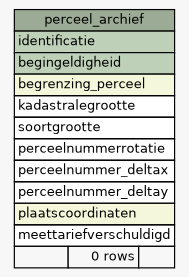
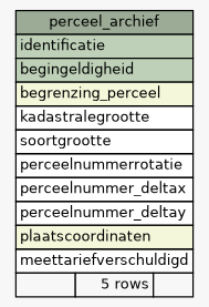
  digraph {
    bgcolor="#f7f7f7"
    fontname=Helvetica
    fontsize=11
    nodesep=0.18
    rankdir=RL
    ranksep=0.46
-   n1 [fontname=Helvetica fontsize=11 label=<     <TABLE BORDER="0" CELLBORDER="1" CELLSPACING="0" BGCOLOR="#ffffff">       <TR><TD COLSPAN="3" BGCOLOR="#9bab96" ALIGN="CENTER">perceel_archief</TD></TR>       <TR><TD PORT="identificatie" COLSPAN="3" BGCOLOR="#bed1b8" ALIGN="LEFT">identificatie</TD></TR>       <TR><TD PORT="begingeldigheid" COLSPAN="3" BGCOLOR="#bed1b8" ALIGN="LEFT">begingeldigheid</TD></TR>       <TR><TD PORT="begrenzing_perceel" COLSPAN="3" BGCOLOR="#f4f7da" ALIGN="LEFT">begrenzing_perceel</TD></TR>       <TR><TD PORT="kadastralegrootte" COLSPAN="3" ALIGN="LEFT">kadastralegrootte</TD></TR>       <TR><TD PORT="soortgrootte" COLSPAN="3" ALIGN="LEFT">soortgrootte</TD></TR>       <TR><TD PORT="perceelnummerrotatie" COLSPAN="3" ALIGN="LEFT">perceelnummerrotatie</TD></TR>       <TR><TD PORT="perceelnummer_deltax" COLSPAN="3" ALIGN="LEFT">perceelnummer_deltax</TD></TR>       <TR><TD PORT="perceelnummer_deltay" COLSPAN="3" ALIGN="LEFT">perceelnummer_deltay</TD></TR>       <TR><TD PORT="plaatscoordinaten" COLSPAN="3" BGCOLOR="#f4f7da" ALIGN="LEFT">plaatscoordinaten</TD></TR>       <TR><TD PORT="meettariefverschuldigd" COLSPAN="3" ALIGN="LEFT">meettariefverschuldigd</TD></TR>       <TR><TD ALIGN="LEFT" BGCOLOR="#f7f7f7">  </TD><TD ALIGN="RIGHT" BGCOLOR="#f7f7f7">0 rows</TD><TD ALIGN="RIGHT" BGCOLOR="#f7f7f7">  </TD></TR>     </TABLE>> shape=plaintext]
+   n1 [fontname=Helvetica fontsize=11 label=<     <TABLE BORDER="0" CELLBORDER="1" CELLSPACING="0" BGCOLOR="#ffffff">       <TR><TD COLSPAN="3" BGCOLOR="#9bab96" ALIGN="CENTER">perceel_archief</TD></TR>       <TR><TD PORT="identificatie" COLSPAN="3" BGCOLOR="#bed1b8" ALIGN="LEFT">identificatie</TD></TR>       <TR><TD PORT="begingeldigheid" COLSPAN="3" BGCOLOR="#bed1b8" ALIGN="LEFT">begingeldigheid</TD></TR>       <TR><TD PORT="begrenzing_perceel" COLSPAN="3" BGCOLOR="#f4f7da" ALIGN="LEFT">begrenzing_perceel</TD></TR>       <TR><TD PORT="kadastralegrootte" COLSPAN="3" ALIGN="LEFT">kadastralegrootte</TD></TR>       <TR><TD PORT="soortgrootte" COLSPAN="3" ALIGN="LEFT">soortgrootte</TD></TR>       <TR><TD PORT="perceelnummerrotatie" COLSPAN="3" ALIGN="LEFT">perceelnummerrotatie</TD></TR>       <TR><TD PORT="perceelnummer_deltax" COLSPAN="3" ALIGN="LEFT">perceelnummer_deltax</TD></TR>       <TR><TD PORT="perceelnummer_deltay" COLSPAN="3" ALIGN="LEFT">perceelnummer_deltay</TD></TR>       <TR><TD PORT="plaatscoordinaten" COLSPAN="3" BGCOLOR="#f4f7da" ALIGN="LEFT">plaatscoordinaten</TD></TR>       <TR><TD PORT="meettariefverschuldigd" COLSPAN="3" ALIGN="LEFT">meettariefverschuldigd</TD></TR>       <TR><TD ALIGN="LEFT" BGCOLOR="#f7f7f7">  </TD><TD ALIGN="RIGHT" BGCOLOR="#f7f7f7">5 rows</TD><TD ALIGN="RIGHT" BGCOLOR="#f7f7f7">  </TD></TR>     </TABLE>> shape=plaintext]
  }
